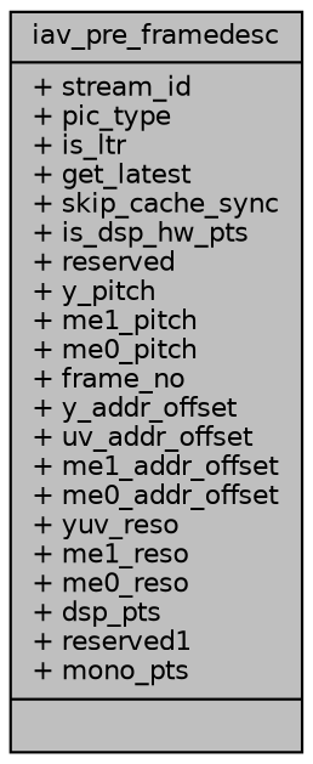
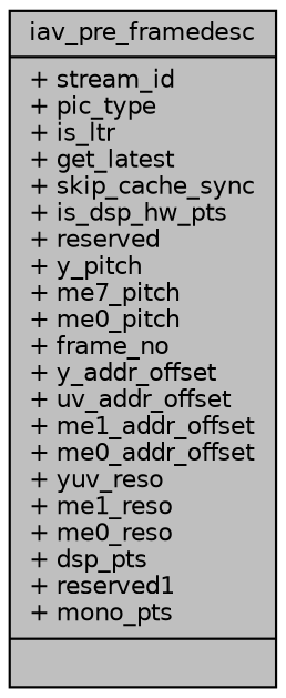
  digraph {
    fontname="DejaVu Sans"
-   n1 [color=black fillcolor=grey75 fontcolor=black fontname="DejaVu Sans" fontsize=10 height=0.2 label="{iav_pre_framedesc\n|+ stream_id\l+ pic_type\l+ is_ltr\l+ get_latest\l+ skip_cache_sync\l+ is_dsp_hw_pts\l+ reserved\l+ y_pitch\l+ me1_pitch\l+ me0_pitch\l+ frame_no\l+ y_addr_offset\l+ uv_addr_offset\l+ me1_addr_offset\l+ me0_addr_offset\l+ yuv_reso\l+ me1_reso\l+ me0_reso\l+ dsp_pts\l+ reserved1\l+ mono_pts\l|}" shape=record style=filled width=0.4]
+   n1 [color=black fillcolor=grey75 fontcolor=black fontname="DejaVu Sans" fontsize=10 height=0.2 label="{iav_pre_framedesc\n|+ stream_id\l+ pic_type\l+ is_ltr\l+ get_latest\l+ skip_cache_sync\l+ is_dsp_hw_pts\l+ reserved\l+ y_pitch\l+ me7_pitch\l+ me0_pitch\l+ frame_no\l+ y_addr_offset\l+ uv_addr_offset\l+ me1_addr_offset\l+ me0_addr_offset\l+ yuv_reso\l+ me1_reso\l+ me0_reso\l+ dsp_pts\l+ reserved1\l+ mono_pts\l|}" shape=record style=filled width=0.4]
  }
